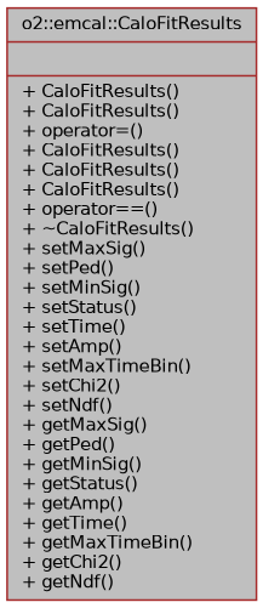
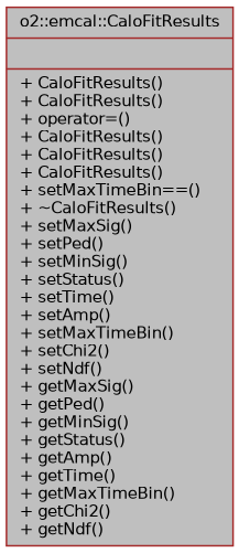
  digraph {
-   n1 [color=brown fillcolor=grey75 fontcolor=black fontname=Helvetica fontsize=10 height=0.2 label="{o2::emcal::CaloFitResults\n||+ CaloFitResults()\l+ CaloFitResults()\l+ operator=()\l+ CaloFitResults()\l+ CaloFitResults()\l+ CaloFitResults()\l+ operator==()\l+ ~CaloFitResults()\l+ setMaxSig()\l+ setPed()\l+ setMinSig()\l+ setStatus()\l+ setTime()\l+ setAmp()\l+ setMaxTimeBin()\l+ setChi2()\l+ setNdf()\l+ getMaxSig()\l+ getPed()\l+ getMinSig()\l+ getStatus()\l+ getAmp()\l+ getTime()\l+ getMaxTimeBin()\l+ getChi2()\l+ getNdf()\l}" shape=record style=filled width=0.4]
+   n1 [color=brown fillcolor=grey75 fontcolor=black fontname=Helvetica fontsize=10 height=0.2 label="{o2::emcal::CaloFitResults\n||+ CaloFitResults()\l+ CaloFitResults()\l+ operator=()\l+ CaloFitResults()\l+ CaloFitResults()\l+ CaloFitResults()\l+ setMaxTimeBin==()\l+ ~CaloFitResults()\l+ setMaxSig()\l+ setPed()\l+ setMinSig()\l+ setStatus()\l+ setTime()\l+ setAmp()\l+ setMaxTimeBin()\l+ setChi2()\l+ setNdf()\l+ getMaxSig()\l+ getPed()\l+ getMinSig()\l+ getStatus()\l+ getAmp()\l+ getTime()\l+ getMaxTimeBin()\l+ getChi2()\l+ getNdf()\l}" shape=record style=filled width=0.4]
  }
